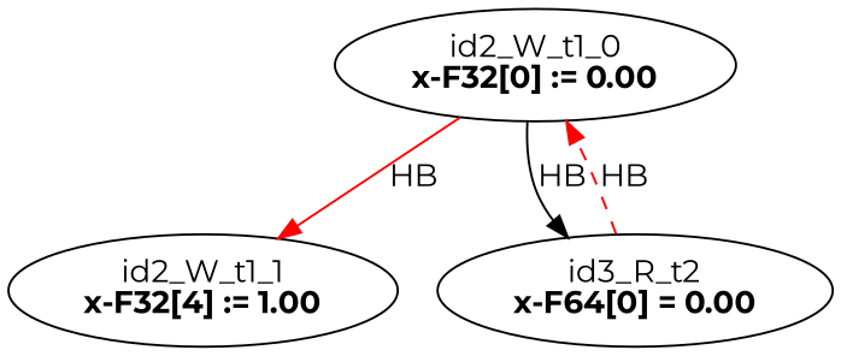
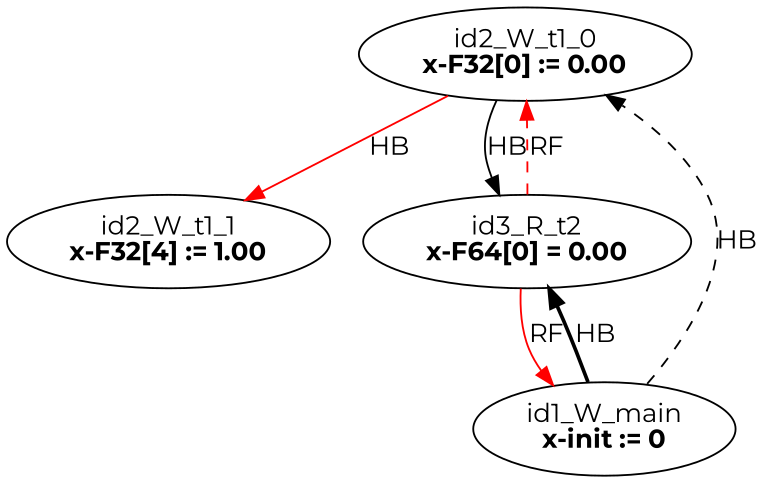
  digraph {
    fontname=Montserrat
    rankdir=TB
    splines=true
    node [fontname=Montserrat]
    edge [color=red fontname=Montserrat style=solid]
    n1 [label=<id2_W_t1_0<br/><B>x-F32[0] := 0.00</B>>]
    n2 [label=<id2_W_t1_1<br/><B>x-F32[4] := 1.00</B>>]
    n3 [label=<id3_R_t2<br/><B>x-F64[0] = 0.00</B>>]
+   n4 [label=<id1_W_main<br/><B>x-init := 0</B>>]
    n1 -> n2 [label=HB]
    n1 -> n3 [color=black label=HB]
-   n3 -> n1 [label=HB style=dashed]
+   n3 -> n1 [label=RF style=dashed]
+   n3 -> n4 [label=RF]
+   n4 -> n1 [color=black label=HB style=dashed]
+   n4 -> n3 [color=black label=HB style=bold]
  }
